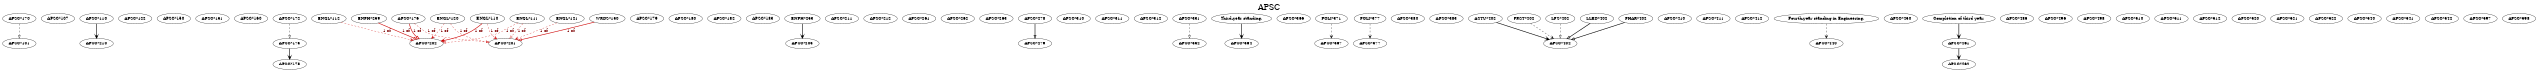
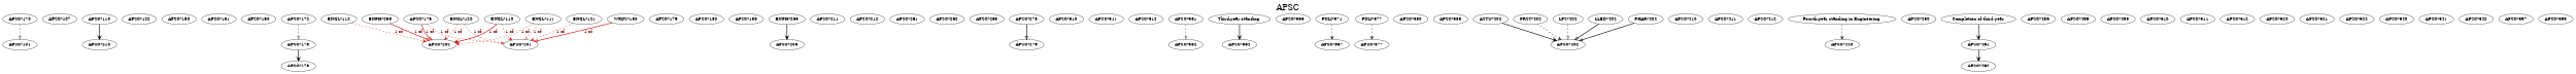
  digraph {
    fontsize=27
    label=APSC
    labelloc=t
    edge [arrowhead=vee style=dashed]
    n1 [label="APSC*170"]
    "APSC*101"
    "APSC*107"
    "APSC*110"
    "APSC*210"
    "APSC*122"
    "APSC*150"
    "APSC*151"
    "APSC*160"
    "APSC*172"
    "APSC*173"
    "APSC*178"
    "APSC*176"
    "APSC*201"
    "APSC*202"
    "APSC*179"
    "APSC*180"
-   "APSC*182"
    "APSC*183"
    "ENGL*110"
    "ENGL*111"
    "ENGL*112"
    "ENGL*120"
    "ENGL*121"
    "WRDS*150"
    "ENPH*259"
    "ENPH*253"
    "APSC*203"
    "APSC*211"
    "APSC*212"
    "APSC*261"
    "APSC*262"
    "APSC*263"
    "APSC*278"
    "APSC*279"
    "APSC*310"
    "APSC*311"
    "APSC*312"
    "APSC*331"
    "APSC*332"
    "Third-year standing."
    "APSC*364"
    "APSC*366"
    "POLI*371"
    "APSC*367"
    "POLI*377"
    "APSC*377"
    "APSC*380"
    "APSC*383"
    "ASTU*402"
    "APSC*402"
    "FRST*402"
    "LFS*402"
    "LLED*402"
    "PHAR*402"
    "APSC*410"
    "APSC*411"
    "APSC*412"
    "Fourth-year standing in Engineering."
    "APSC*440"
    "APSC*450"
    "Completion of third year."
    "APSC*461"
    "APSC*462"
    "APSC*486"
    "APSC*496"
    "APSC*498"
    "APSC*510"
    "APSC*511"
    "APSC*512"
    "APSC*520"
    "APSC*521"
    "APSC*522"
    "APSC*540"
    "APSC*541"
    "APSC*542"
    "APSC*597"
    "APSC*598"
    n1 -> "APSC*101" [arrowhead=onormal]
    "APSC*110" -> "APSC*210" [style=bold]
    "APSC*172" -> "APSC*173" [arrowhead=onormal]
    "APSC*173" -> "APSC*178" [style=bold]
    "APSC*176" -> "APSC*201" [arrowhead=onormal color=red3 fontcolor=firebrick4 label="1 of"]
    "APSC*176" -> "APSC*202" [arrowhead=onormal color=red3 fontcolor=firebrick4 label="1 of" style=bold]
    "ENGL*110" -> "APSC*201" [color=red3 fontcolor=firebrick4 label="1 of"]
    "ENGL*110" -> "APSC*202" [color=red3 fontcolor=firebrick4 label="1 of" style=bold]
    "ENGL*111" -> "APSC*201" [arrowhead=onormal color=red3 fontcolor=firebrick4 label="1 of"]
-   "ENGL*111" -> "APSC*202" [arrowhead=onormal color=red3 fontcolor=firebrick4 label="1 of"]
+   "ENGL*111" -> "APSC*202" [color=red3 fontcolor=firebrick4 label="1 of"]
    "ENGL*112" -> "APSC*202" [color=red3 fontcolor=firebrick4 label="1 of"]
    "ENGL*120" -> "APSC*201" [arrowhead=onormal color=red3 fontcolor=firebrick4 label="1 of"]
    "ENGL*120" -> "APSC*202" [color=red3 fontcolor=firebrick4 label="1 of"]
    "ENGL*121" -> "APSC*201" [color=red3 fontcolor=firebrick4 label="1 of"]
    "WRDS*150" -> "APSC*201" [arrowhead=onormal color=red3 fontcolor=firebrick4 label="1 of" style=bold]
    "ENPH*259" -> "APSC*202" [arrowhead=onormal color=red3 fontcolor=firebrick4 label="1 of" style=bold]
    "ENPH*253" -> "APSC*203" [style=bold]
    "APSC*278" -> "APSC*279" [arrowhead=onormal style=bold]
    "APSC*331" -> "APSC*332" [arrowhead=onormal]
    "Third-year standing." -> "APSC*364" [style=bold]
    "POLI*371" -> "APSC*367"
    "POLI*377" -> "APSC*377"
    "ASTU*402" -> "APSC*402" [style=bold]
    "FRST*402" -> "APSC*402"
    "LFS*402" -> "APSC*402" [arrowhead=onormal]
    "LLED*402" -> "APSC*402" [arrowhead=onormal style=bold]
    "PHAR*402" -> "APSC*402" [arrowhead=onormal style=bold]
    "Fourth-year standing in Engineering." -> "APSC*440"
    "Completion of third year." -> "APSC*461" [style=bold]
    "APSC*461" -> "APSC*462" [style=bold]
  }
